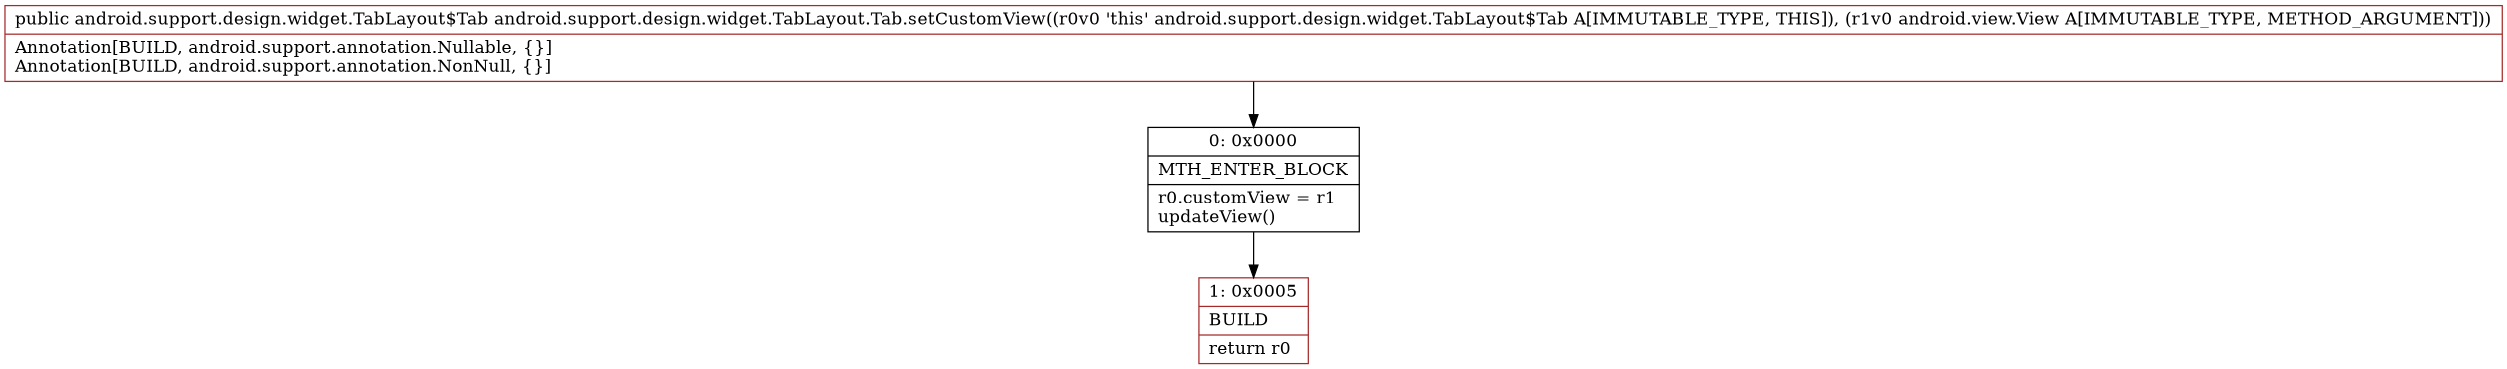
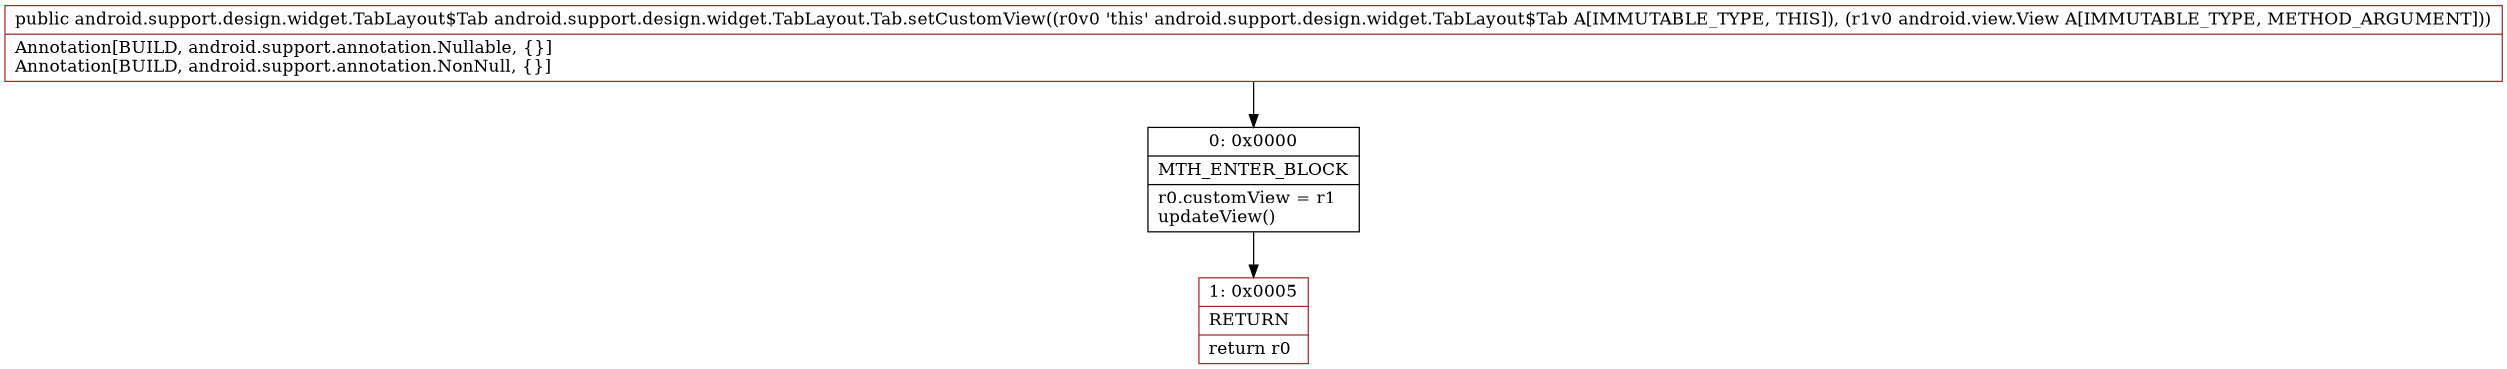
  digraph {
    node [shape=record color=brown]
    n1 [label="{0\:\ 0x0000|MTH_ENTER_BLOCK\l|r0.customView = r1\lupdateView()\l}" color=black]
-   n2 [label="{1\:\ 0x0005|BUILD\l|return r0\l}"]
+   n2 [label="{1\:\ 0x0005|RETURN\l|return r0\l}"]
    n3 [label="{public android.support.design.widget.TabLayout$Tab android.support.design.widget.TabLayout.Tab.setCustomView((r0v0 'this' android.support.design.widget.TabLayout$Tab A[IMMUTABLE_TYPE, THIS]), (r1v0 android.view.View A[IMMUTABLE_TYPE, METHOD_ARGUMENT]))  | Annotation[BUILD, android.support.annotation.Nullable, \{\}]\lAnnotation[BUILD, android.support.annotation.NonNull, \{\}]\l}"]
    n1 -> n2
    n3 -> n1
  }
